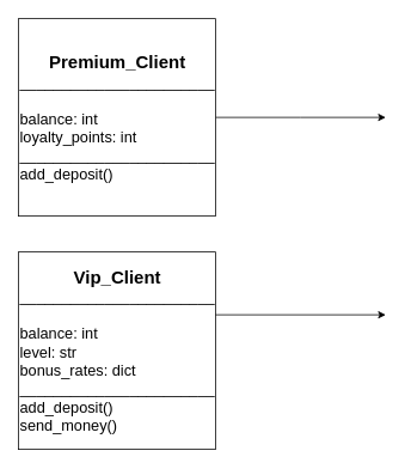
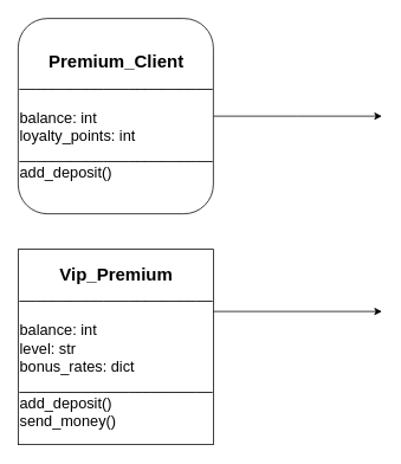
  <mxCell id="0" />
  <mxCell id="1" parent="0" />
  <mxCell id="2" value="" style="edgeStyle=orthogonalEdgeStyle;rounded=0;orthogonalLoop=1;jettySize=auto;html=1;fontSize=20;exitX=1;exitY=0.5;exitDx=0;exitDy=0;" parent="1" source="3" edge="1"><mxGeometry relative="1" as="geometry"><mxPoint x="430" y="130" as="targetPoint" /></mxGeometry></mxCell>
- <mxCell id="3" value="&lt;div style=&quot;font-size: 17px;&quot; align=&quot;center&quot;&gt;&lt;font style=&quot;font-size: 17px;&quot;&gt;&lt;b&gt;&lt;font style=&quot;font-size: 18px;&quot;&gt;&lt;font style=&quot;font-size: 19px;&quot;&gt;&lt;font style=&quot;font-size: 20px;&quot;&gt;Premium_Client&lt;/font&gt;&lt;/font&gt;&lt;/font&gt;&lt;/b&gt;&lt;/font&gt;&lt;/div&gt;&lt;div style=&quot;font-size: 17px;&quot; align=&quot;left&quot;&gt;&lt;font style=&quot;font-size: 17px;&quot;&gt;_______________________&lt;/font&gt;&lt;/div&gt;&lt;div style=&quot;font-size: 17px;&quot; align=&quot;left&quot;&gt;&lt;font style=&quot;font-size: 17px;&quot;&gt;&lt;br&gt;&lt;/font&gt;&lt;/div&gt;&lt;div style=&quot;font-size: 17px;&quot; align=&quot;left&quot;&gt;&lt;font style=&quot;font-size: 17px;&quot;&gt;balance: int&lt;br&gt;loyalty_points: int&lt;br&gt;&lt;/font&gt;&lt;/div&gt;&lt;div style=&quot;font-size: 17px;&quot; align=&quot;left&quot;&gt;_______________________&lt;/div&gt;&lt;div style=&quot;font-size: 17px;&quot; align=&quot;left&quot;&gt;add_deposit()&lt;br&gt;&lt;/div&gt;" style="whiteSpace=wrap;html=1;aspect=fixed;align=left;" parent="1" vertex="1"><mxGeometry x="20" y="20" width="220" height="220" as="geometry" /></mxCell>
- <mxCell id="4" value="&lt;div style=&quot;font-size: 17px;&quot; align=&quot;center&quot;&gt;&lt;font style=&quot;font-size: 17px;&quot;&gt;&lt;b&gt;&lt;font style=&quot;font-size: 18px;&quot;&gt;&lt;font style=&quot;font-size: 19px;&quot;&gt;&lt;font style=&quot;font-size: 20px;&quot;&gt;Vip_Client&lt;/font&gt;&lt;/font&gt;&lt;/font&gt;&lt;/b&gt;&lt;/font&gt;&lt;/div&gt;&lt;div style=&quot;font-size: 17px;&quot; align=&quot;left&quot;&gt;&lt;font style=&quot;font-size: 17px;&quot;&gt;_______________________&lt;/font&gt;&lt;/div&gt;&lt;div style=&quot;font-size: 17px;&quot; align=&quot;left&quot;&gt;&lt;font style=&quot;font-size: 17px;&quot;&gt;&lt;br&gt;&lt;/font&gt;&lt;/div&gt;&lt;div style=&quot;font-size: 17px;&quot; align=&quot;left&quot;&gt;&lt;font style=&quot;font-size: 17px;&quot;&gt;balance: int&lt;br&gt;level: str&lt;br&gt;bonus_rates: dict&lt;br&gt;&lt;/font&gt;&lt;/div&gt;&lt;div style=&quot;font-size: 17px;&quot; align=&quot;left&quot;&gt;_______________________&lt;/div&gt;&lt;div style=&quot;font-size: 17px;&quot; align=&quot;left&quot;&gt;add_deposit()&lt;br&gt;send_money()&lt;br&gt;&lt;/div&gt;" style="whiteSpace=wrap;html=1;aspect=fixed;align=left;" parent="1" vertex="1"><mxGeometry x="20" y="280" width="220" height="220" as="geometry" /></mxCell>
+ <mxCell id="3" value="&lt;div style=&quot;font-size: 17px;&quot; align=&quot;center&quot;&gt;&lt;font style=&quot;font-size: 17px;&quot;&gt;&lt;b&gt;&lt;font style=&quot;font-size: 18px;&quot;&gt;&lt;font style=&quot;font-size: 19px;&quot;&gt;&lt;font style=&quot;font-size: 20px;&quot;&gt;Premium_Client&lt;/font&gt;&lt;/font&gt;&lt;/font&gt;&lt;/b&gt;&lt;/font&gt;&lt;/div&gt;&lt;div style=&quot;font-size: 17px;&quot; align=&quot;left&quot;&gt;&lt;font style=&quot;font-size: 17px;&quot;&gt;_______________________&lt;/font&gt;&lt;/div&gt;&lt;div style=&quot;font-size: 17px;&quot; align=&quot;left&quot;&gt;&lt;font style=&quot;font-size: 17px;&quot;&gt;&lt;br&gt;&lt;/font&gt;&lt;/div&gt;&lt;div style=&quot;font-size: 17px;&quot; align=&quot;left&quot;&gt;&lt;font style=&quot;font-size: 17px;&quot;&gt;balance: int&lt;br&gt;loyalty_points: int&lt;br&gt;&lt;/font&gt;&lt;/div&gt;&lt;div style=&quot;font-size: 17px;&quot; align=&quot;left&quot;&gt;_______________________&lt;/div&gt;&lt;div style=&quot;font-size: 17px;&quot; align=&quot;left&quot;&gt;add_deposit()&lt;br&gt;&lt;/div&gt;" style="whiteSpace=wrap;html=1;aspect=fixed;align=left;rounded=1;" parent="1" vertex="1"><mxGeometry x="20" y="20" width="220" height="220" as="geometry" /></mxCell>
+ <mxCell id="4" value="&lt;div style=&quot;font-size: 17px;&quot; align=&quot;center&quot;&gt;&lt;font style=&quot;font-size: 17px;&quot;&gt;&lt;b&gt;&lt;font style=&quot;font-size: 18px;&quot;&gt;&lt;font style=&quot;font-size: 19px;&quot;&gt;&lt;font style=&quot;font-size: 20px;&quot;&gt;Vip_Premium&lt;/font&gt;&lt;/font&gt;&lt;/font&gt;&lt;/b&gt;&lt;/font&gt;&lt;/div&gt;&lt;div style=&quot;font-size: 17px;&quot; align=&quot;left&quot;&gt;&lt;font style=&quot;font-size: 17px;&quot;&gt;_______________________&lt;/font&gt;&lt;/div&gt;&lt;div style=&quot;font-size: 17px;&quot; align=&quot;left&quot;&gt;&lt;font style=&quot;font-size: 17px;&quot;&gt;&lt;br&gt;&lt;/font&gt;&lt;/div&gt;&lt;div style=&quot;font-size: 17px;&quot; align=&quot;left&quot;&gt;&lt;font style=&quot;font-size: 17px;&quot;&gt;balance: int&lt;br&gt;level: str&lt;br&gt;bonus_rates: dict&lt;br&gt;&lt;/font&gt;&lt;/div&gt;&lt;div style=&quot;font-size: 17px;&quot; align=&quot;left&quot;&gt;_______________________&lt;/div&gt;&lt;div style=&quot;font-size: 17px;&quot; align=&quot;left&quot;&gt;add_deposit()&lt;br&gt;send_money()&lt;br&gt;&lt;/div&gt;" style="whiteSpace=wrap;html=1;aspect=fixed;align=left;" parent="1" vertex="1"><mxGeometry x="20" y="280" width="220" height="220" as="geometry" /></mxCell>
  <mxCell id="5" value="" style="edgeStyle=orthogonalEdgeStyle;rounded=0;orthogonalLoop=1;jettySize=auto;html=1;fontSize=20;exitX=1;exitY=0.5;exitDx=0;exitDy=0;" parent="1" edge="1"><mxGeometry relative="1" as="geometry"><mxPoint x="240" y="350" as="sourcePoint" /><mxPoint x="430" y="350" as="targetPoint" /></mxGeometry></mxCell>
